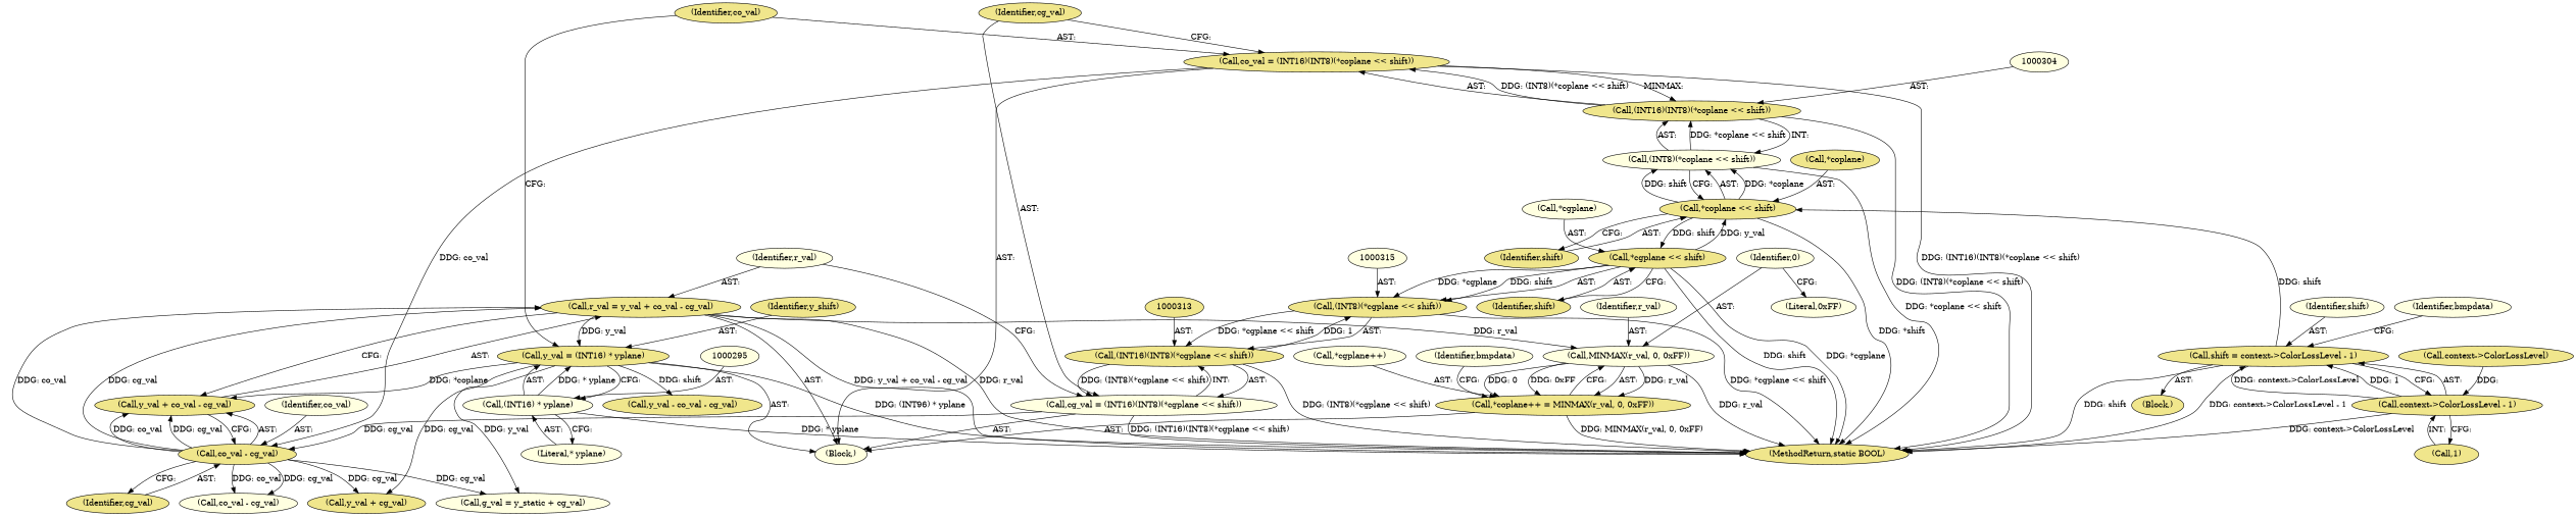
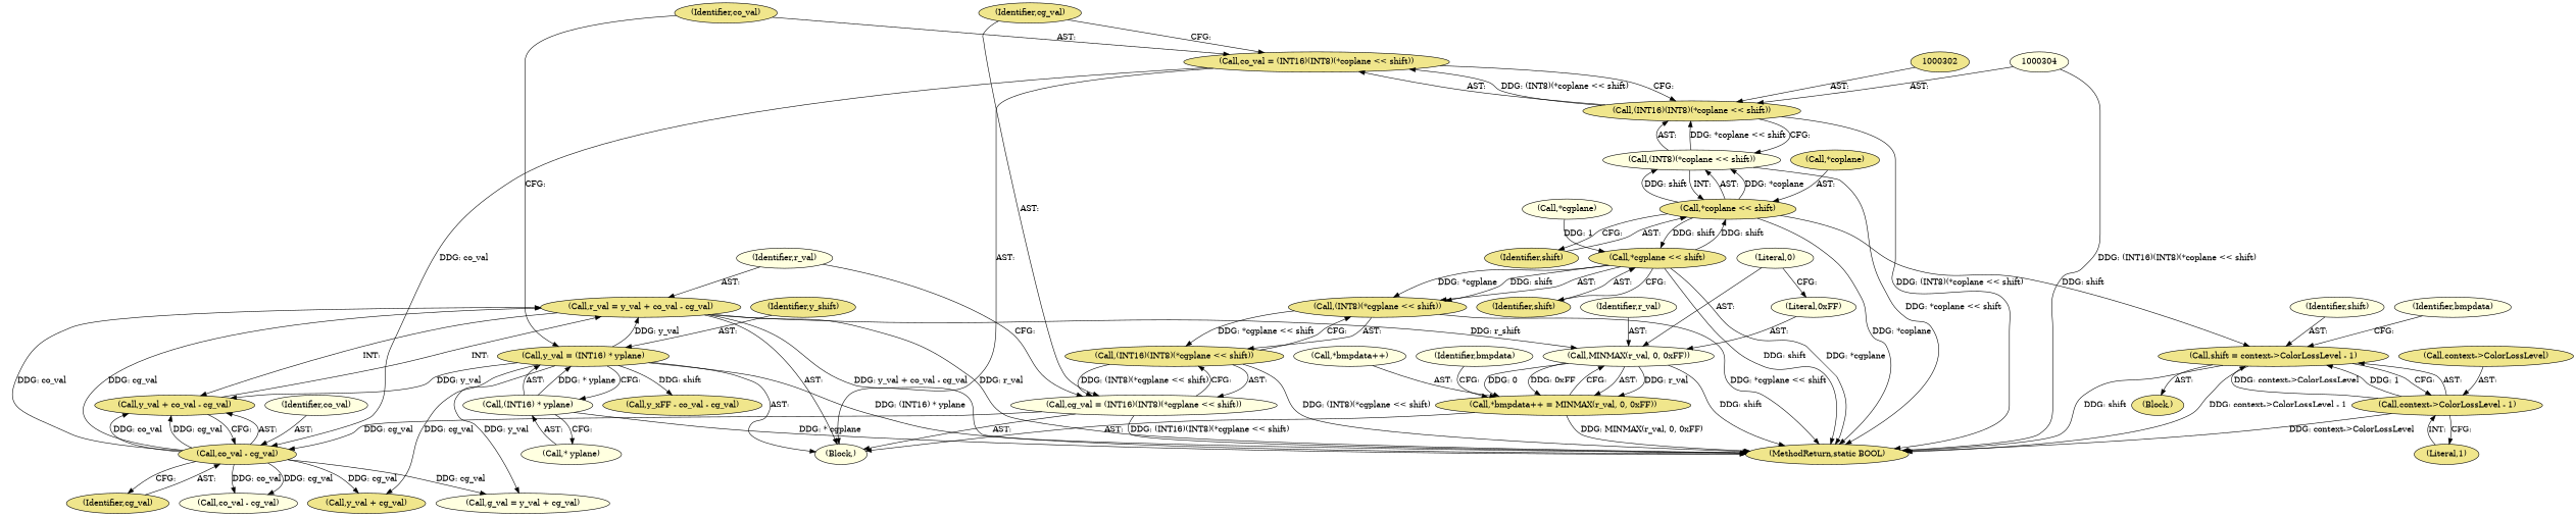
  digraph {
    node [fillcolor=khaki style=filled]
    n1 [label="(Call,r_val = y_val + co_val - cg_val)"]
    n2 [fillcolor=lightyellow label="(Call,MINMAX(r_val, 0, 0xFF))"]
    n3 [label="(Call,y_val + co_val - cg_val)"]
    n4 [label="(MethodReturn,static BOOL)"]
    n5 [fillcolor=lightyellow label="(Block,)"]
-   n6 [label="(Call,*coplane++ = MINMAX(r_val, 0, 0xFF))"]
+   n6 [label="(Call,*bmpdata++ = MINMAX(r_val, 0, 0xFF))"]
    n7 [label="(Call,co_val - cg_val)"]
    n8 [label="(Call,y_val = (INT16) * yplane)"]
    n9 [fillcolor=lightyellow label="(Call,(INT16) * yplane)"]
-   n10 [label="(Call,y_val - co_val - cg_val)"]
+   n10 [label="(Call,y_xFF - co_val - cg_val)"]
    n11 [label="(Call,y_val + cg_val)"]
-   n12 [fillcolor=lightyellow label="(Call,g_val = y_static + cg_val)"]
-   n13 [fillcolor=lightyellow label="(Literal,* yplane)"]
+   n12 [fillcolor=lightyellow label="(Call,g_val = y_val + cg_val)"]
+   n13 [fillcolor=lightyellow label="(Call,* yplane)"]
    n14 [label="(Identifier,cg_val)"]
    n15 [fillcolor=lightyellow label="(Call,co_val - cg_val)"]
    n16 [label="(Call,co_val = (INT16)(INT8)(*coplane << shift))"]
    n17 [label="(Call,(INT16)(INT8)(*coplane << shift))"]
    n18 [fillcolor=lightyellow label="(Call,(INT8)(*coplane << shift))"]
    n19 [label="(Call,*coplane << shift)"]
    n20 [label="(Call,*cgplane << shift)"]
    n21 [label="(Identifier,shift)"]
    n22 [label="(Call,(INT8)(*cgplane << shift))"]
    n23 [label="(Identifier,shift)"]
    n24 [label="(Call,(INT16)(INT8)(*cgplane << shift))"]
    n25 [label="(Call,shift = context->ColorLossLevel - 1)"]
    n26 [label="(Call,context->ColorLossLevel - 1)"]
    n27 [label="(Block,)"]
-   n28 [label="(Call,1)"]
+   n28 [label="(Literal,1)"]
    n29 [fillcolor=lightyellow label="(Call,cg_val = (INT16)(INT8)(*cgplane << shift))"]
    n30 [fillcolor=lightyellow label="(Literal,0xFF)"]
    n31 [fillcolor=lightyellow label="(Identifier,bmpdata)"]
    n32 [label="(Identifier,co_val)"]
    n33 [label="(Call,context->ColorLossLevel)"]
    n34 [fillcolor=lightyellow label="(Call,*cgplane)"]
    n35 [label="(Identifier,cg_val)"]
-   n36 [fillcolor=lightyellow label="(Identifier,0)"]
+   n36 [fillcolor=lightyellow label="(Literal,0)"]
    n37 [fillcolor=lightyellow label="(Identifier,bmpdata)"]
    n38 [fillcolor=lightyellow label="(Identifier,shift)"]
    n39 [fillcolor=lightyellow label="(Identifier,r_val)"]
    n40 [fillcolor=lightyellow label="(Identifier,co_val)"]
    n41 [label="(Call,*coplane)"]
-   n42 [fillcolor=lightyellow label="(Call,*cgplane++)"]
+   n42 [fillcolor=lightyellow label="(Call,*bmpdata++)"]
    n43 [fillcolor=lightyellow label="(Identifier,r_val)"]
    n44 [label="(Identifier,y_shift)"]
-   1000295 [fillcolor=lightyellow]
+   1000302
    1000304 [fillcolor=lightyellow]
-   1000313
-   1000315 [fillcolor=lightyellow]
-   n1 -> n2 [label="DDG: r_val"]
-   n1 -> n3 [label="CFG: "]
+   n1 -> n2 [label="DDG: r_shift"]
+   n1 -> n3 [label="INT: "]
    n1 -> n4 [label="DDG: r_val"]
    n1 -> n4 [label="DDG: y_val + co_val - cg_val"]
    n1 -> n5 [label="AST: "]
-   n2 -> n4 [label="DDG: r_val"]
+   n2 -> n4 [label="DDG: shift"]
    n2 -> n6 [label="AST: "]
    n2 -> n6 [label="DDG: r_val"]
    n2 -> n6 [label="DDG: 0"]
    n2 -> n6 [label="DDG: 0xFF"]
-   n3 -> n1 [label="AST: "]
+   n3 -> n1 [label="INT: "]
    n3 -> n7 [label="CFG: "]
    n6 -> n2 [label="CFG: "]
    n6 -> n4 [label="DDG: MINMAX(r_val, 0, 0xFF)"]
    n6 -> n5 [label="AST: "]
    n7 -> n1 [label="DDG: co_val"]
    n7 -> n1 [label="DDG: cg_val"]
    n7 -> n3 [label="AST: "]
    n7 -> n3 [label="DDG: co_val"]
    n7 -> n3 [label="DDG: cg_val"]
    n7 -> n11 [label="DDG: cg_val"]
    n7 -> n12 [label="DDG: cg_val"]
    n7 -> n14 [label="CFG: "]
    n7 -> n15 [label="DDG: co_val"]
    n7 -> n15 [label="DDG: cg_val"]
-   n1 -> n8 [label="DDG: y_val"]
-   n8 -> n3 [label="DDG: *coplane"]
-   n8 -> n4 [label="DDG: (INT96) * yplane"]
+   n8 -> n1 [label="DDG: y_val"]
+   n8 -> n3 [label="DDG: y_val"]
+   n8 -> n4 [label="DDG: (INT16) * yplane"]
    n8 -> n5 [label="AST: "]
    n8 -> n9 [label="CFG: "]
    n8 -> n10 [label="DDG: shift"]
    n8 -> n11 [label="DDG: cg_val"]
    n8 -> n12 [label="DDG: y_val"]
-   n9 -> n4 [label="DDG: * yplane"]
+   n9 -> n4 [label="DDG: * cgplane"]
    n9 -> n8 [label="AST: "]
    n9 -> n8 [label="DDG: * yplane"]
    n9 -> n13 [label="CFG: "]
    n13 -> n9 [label="AST: "]
    n14 -> n7 [label="AST: "]
-   n16 -> n4 [label="DDG: (INT16)(INT8)(*coplane << shift)"]
+   1000304 -> n4 [label="DDG: (INT16)(INT8)(*coplane << shift)"]
    n16 -> n5 [label="AST: "]
    n16 -> n7 [label="DDG: co_val"]
-   n16 -> n17 [label="MINMAX: "]
+   n16 -> n17 [label="CFG: "]
    n17 -> n4 [label="DDG: (INT8)(*coplane << shift)"]
    n17 -> n16 [label="AST: "]
    n17 -> n16 [label="DDG: (INT8)(*coplane << shift)"]
-   n17 -> n18 [label="INT: "]
+   n17 -> n18 [label="CFG: "]
    n18 -> n4 [label="DDG: *coplane << shift"]
    n18 -> n17 [label="AST: "]
    n18 -> n17 [label="DDG: *coplane << shift"]
-   n18 -> n19 [label="CFG: "]
-   n19 -> n4 [label="DDG: *shift"]
+   n18 -> n19 [label="INT: "]
+   n19 -> n4 [label="DDG: *coplane"]
    n19 -> n18 [label="AST: "]
    n19 -> n18 [label="DDG: *coplane"]
    n19 -> n18 [label="DDG: shift"]
    n19 -> n20 [label="DDG: shift"]
    n19 -> n21 [label="CFG: "]
    n20 -> n4 [label="DDG: shift"]
    n20 -> n4 [label="DDG: *cgplane"]
-   n20 -> n19 [label="DDG: y_val"]
+   n20 -> n19 [label="DDG: shift"]
    n20 -> n22 [label="AST: "]
    n20 -> n22 [label="DDG: *cgplane"]
    n20 -> n22 [label="DDG: shift"]
    n20 -> n23 [label="CFG: "]
    n21 -> n19 [label="AST: "]
    n22 -> n4 [label="DDG: *cgplane << shift"]
    n22 -> n24 [label="AST: "]
    n22 -> n24 [label="DDG: *cgplane << shift"]
    n23 -> n20 [label="AST: "]
    n24 -> n4 [label="DDG: (INT8)(*cgplane << shift)"]
-   n24 -> n22 [label="DDG: 1"]
+   n24 -> n22 [label="CFG: "]
    n24 -> n29 [label="AST: "]
    n24 -> n29 [label="DDG: (INT8)(*cgplane << shift)"]
    n25 -> n4 [label="DDG: shift"]
    n25 -> n4 [label="DDG: context->ColorLossLevel - 1"]
-   n25 -> n19 [label="DDG: shift"]
+   n19 -> n25 [label="DDG: shift"]
    n25 -> n26 [label="CFG: "]
    n25 -> n27 [label="AST: "]
    n26 -> n4 [label="DDG: context->ColorLossLevel"]
    n26 -> n25 [label="AST: "]
    n26 -> n25 [label="DDG: context->ColorLossLevel"]
    n26 -> n25 [label="DDG: 1"]
    n26 -> n28 [label="CFG: "]
    n28 -> n26 [label="INT: "]
    n29 -> n4 [label="DDG: (INT16)(INT8)(*cgplane << shift)"]
    n29 -> n5 [label="AST: "]
    n29 -> n7 [label="DDG: cg_val"]
-   n29 -> n24 [label="INT: "]
+   n29 -> n24 [label="CFG: "]
+   n30 -> n2 [label="AST: "]
    n31 -> n25 [label="CFG: "]
    n32 -> n8 [label="CFG: "]
    n32 -> n16 [label="AST: "]
-   n33 -> n26 [label="DDG: "]
-   n34 -> n20 [label="AST: "]
+   n33 -> n26 [label="AST: "]
+   n34 -> n20 [label="DDG: 1"]
    n35 -> n16 [label="CFG: "]
    n35 -> n29 [label="AST: "]
    n36 -> n2 [label="AST: "]
    n36 -> n30 [label="CFG: "]
    n37 -> n6 [label="CFG: "]
    n38 -> n25 [label="AST: "]
    n39 -> n2 [label="AST: "]
    n40 -> n7 [label="AST: "]
    n41 -> n19 [label="AST: "]
    n42 -> n6 [label="AST: "]
    n43 -> n1 [label="AST: "]
    n43 -> n29 [label="CFG: "]
    n44 -> n8 [label="AST: "]
-   1000295 -> n9 [label="AST: "]
+   1000302 -> n17 [label="AST: "]
    1000304 -> n17 [label="AST: "]
-   1000313 -> n24 [label="AST: "]
-   1000315 -> n22 [label="AST: "]
  }
